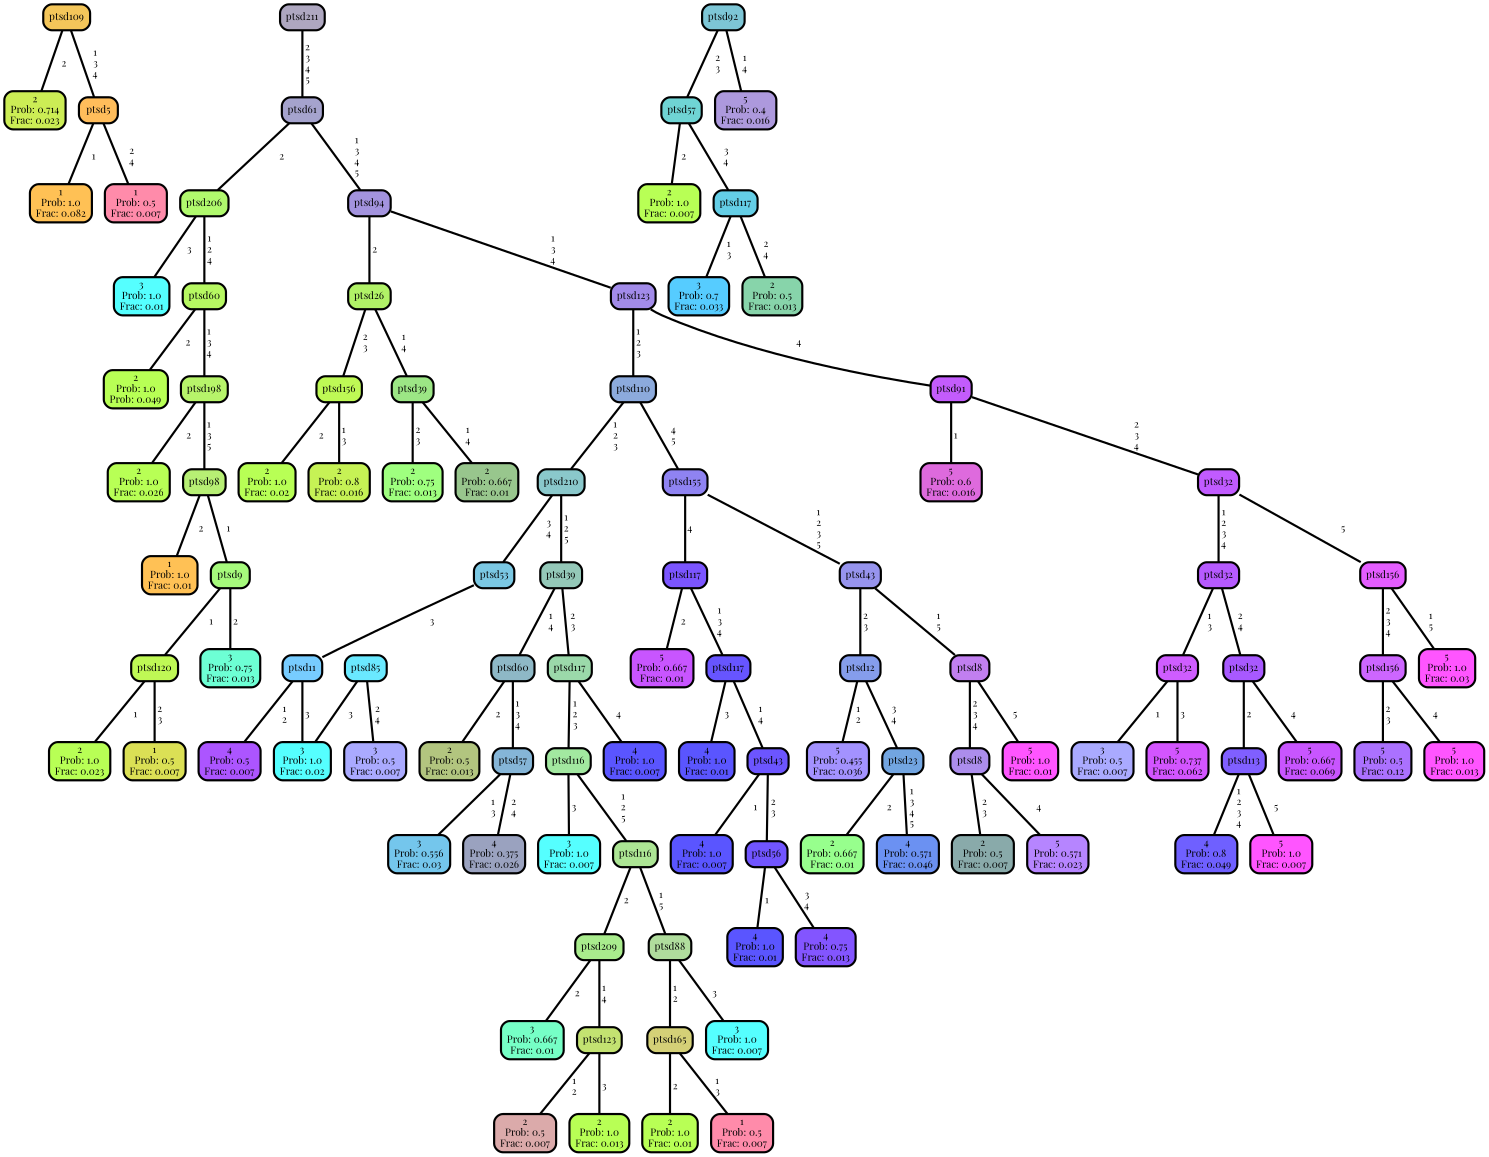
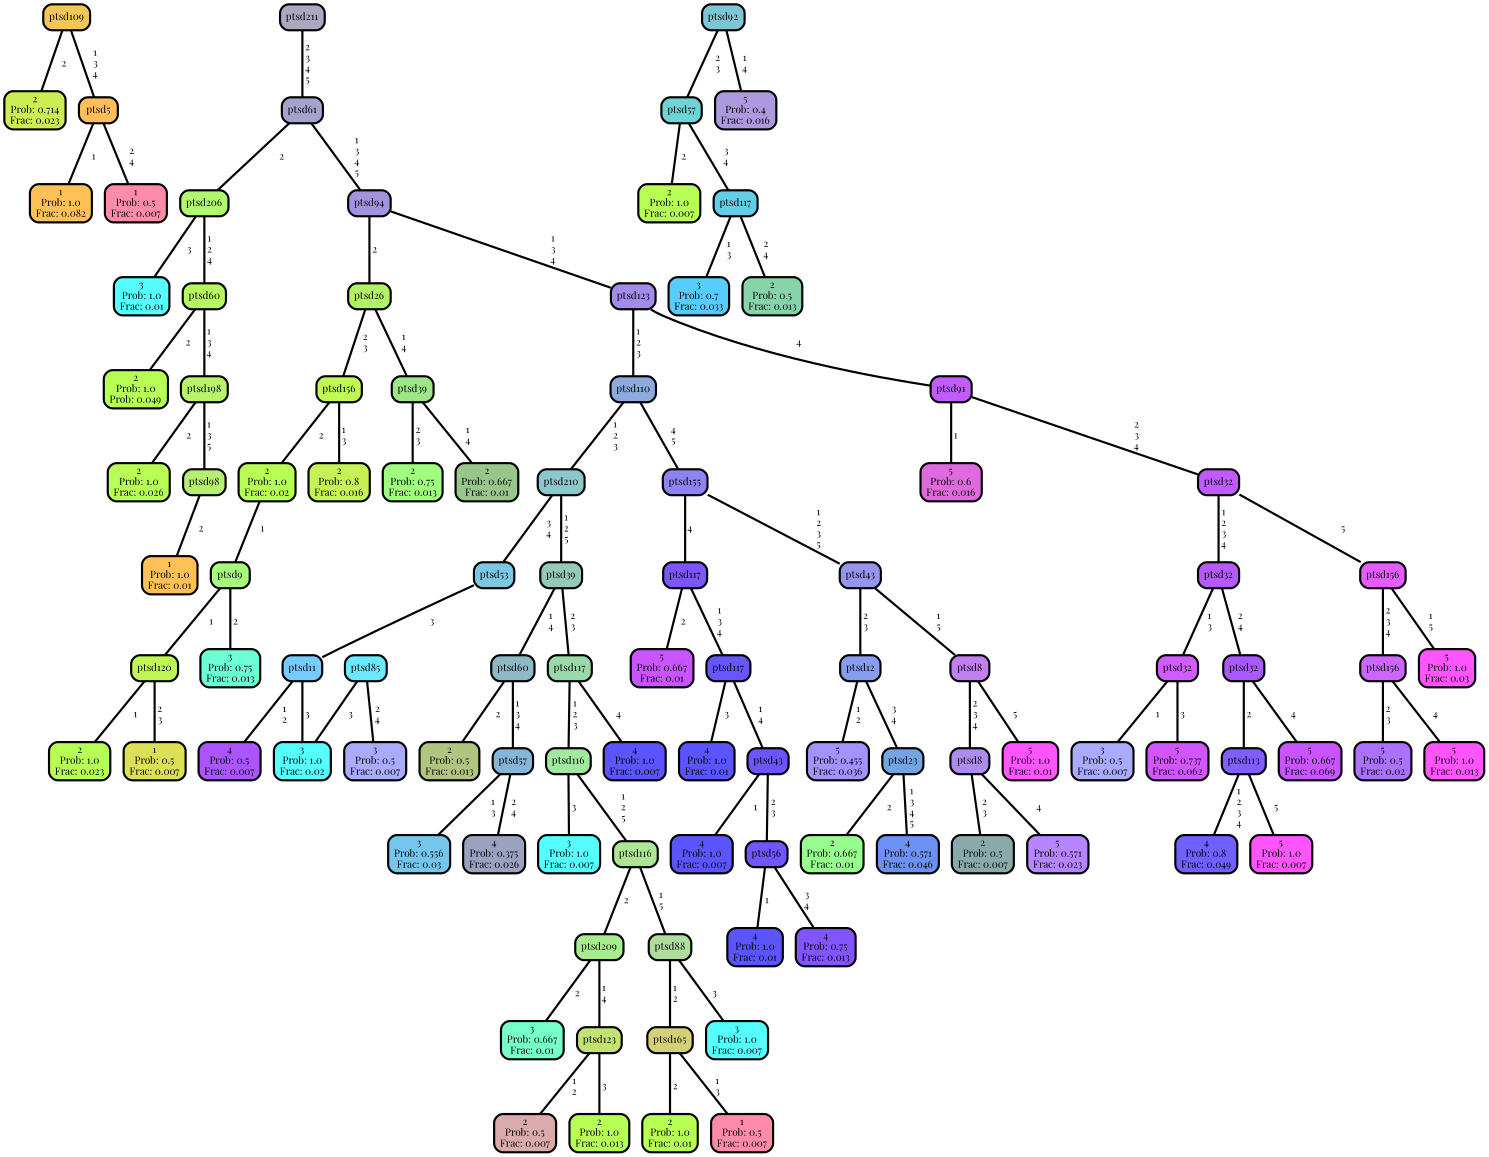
  graph {
    fontname="Playfair Display"
    ranksep="0 equally"
    splines=straight
    node [color=black fillcolor="#b8ff55" fontcolor=black fontname="Playfair Display" penwidth=3 shape=box style="filled, rounded"]
    edge [color=black fontname="Playfair Display" penwidth=3]
    n1 [fillcolor="#cced55" label="2\nProb: 0.714\nFrac: 0.023"]
    n2 [fillcolor="#f4c65a" label=ptsd109]
    n3 [fillcolor="#ffbd5b" label=ptsd5]
    n4 [fillcolor="#ffc155" label="1\nProb: 1.0\nFrac: 0.082"]
    n5 [fillcolor="#ff8baa" label="1\nProb: 0.5\nFrac: 0.007"]
    n6 [fillcolor="#aea7c0" label=ptsd211]
    n7 [fillcolor="#a5a3cd" label=ptsd61]
    n8 [fillcolor="#b0f96d" label=ptsd206]
    n9 [fillcolor="#a393de" label=ptsd94]
    n10 [fillcolor="#55ffff" label="3\nProb: 1.0\nFrac: 0.01"]
    n11 [fillcolor="#b7f862" label=ptsd60]
    n12 [label="2\nProb: 1.0\nProb: 0.049"]
    n13 [fillcolor="#b7f46a" label=ptsd198]
    n14 [label="2\nProb: 1.0\nFrac: 0.026"]
    n15 [fillcolor="#b7ef74" label=ptsd98]
    n16 [fillcolor="#a6fa7c" label=ptsd9]
    n17 [fillcolor="#ffc155" label="1\nProb: 1.0\nFrac: 0.01"]
    n18 [label="2\nProb: 1.0\nFrac: 0.023"]
    n19 [fillcolor="#bff855" label=ptsd120]
    n20 [fillcolor="#dbe055" label="1\nProb: 0.5\nFrac: 0.007"]
    n21 [fillcolor="#6dffd4" label="3\nProb: 0.75\nFrac: 0.013"]
    n22 [fillcolor="#b1f267" label=ptsd26]
    n23 [fillcolor="#a28be9" label=ptsd123]
    n24 [label="2\nProb: 1.0\nFrac: 0.02"]
    n25 [fillcolor="#bef955" label=ptsd156]
    n26 [fillcolor="#c6f255" label="2\nProb: 0.8\nFrac: 0.016"]
    n27 [fillcolor="#9ce685" label=ptsd39]
    n28 [fillcolor="#9fff7f" label="2\nProb: 0.75\nFrac: 0.013"]
    n29 [fillcolor="#98c68d" label="2\nProb: 0.667\nFrac: 0.01"]
    n30 [fillcolor="#8caadc" label=ptsd110]
    n31 [fillcolor="#c35cfc" label=ptsd91]
    n32 [fillcolor="#ac55ff" label="4\nProb: 0.5\nFrac: 0.007"]
    n33 [fillcolor="#77ccff" label=ptsd11]
    n34 [fillcolor="#55ffff" label="3\nProb: 1.0\nFrac: 0.02"]
    n35 [fillcolor="#6ae9ff" label=ptsd85]
    n36 [fillcolor="#aaaaff" label="3\nProb: 0.5\nFrac: 0.007"]
    n37 [fillcolor="#7bc8e3" label=ptsd53]
    n38 [fillcolor="#7dc6d6" label=ptsd92]
    n39 [fillcolor="#6fd4d4" label=ptsd57]
    n40 [fillcolor="#ad99dd" label="5\nProb: 0.4\nFrac: 0.016"]
    n41 [label="2\nProb: 1.0\nFrac: 0.007"]
    n42 [fillcolor="#64cee6" label=ptsd117]
    n43 [fillcolor="#56ccff" label="3\nProb: 0.7\nFrac: 0.033"]
    n44 [fillcolor="#87d4aa" label="2\nProb: 0.5\nFrac: 0.013"]
    n45 [fillcolor="#8ac8cb" label=ptsd210]
    n46 [fillcolor="#94c8b8" label=ptsd39]
    n47 [fillcolor="#9bd9aa" label=ptsd117]
    n48 [fillcolor="#8eb8c6" label=ptsd60]
    n49 [fillcolor="#55ffff" label="3\nProb: 1.0\nFrac: 0.007"]
    n50 [fillcolor="#a2e8a0" label=ptsd116]
    n51 [fillcolor="#ace594" label=ptsd116]
    n52 [fillcolor="#a9ec8d" label=ptsd209]
    n53 [fillcolor="#b0dd9d" label=ptsd88]
    n54 [fillcolor="#76ffc6" label="3\nProb: 0.667\nFrac: 0.01"]
    n55 [fillcolor="#c3e271" label=ptsd123]
    n56 [fillcolor="#dbaaaa" label="2\nProb: 0.5\nFrac: 0.007"]
    n57 [label="2\nProb: 1.0\nFrac: 0.013"]
    n58 [fillcolor="#d4d077" label=ptsd165]
    n59 [fillcolor="#55ffff" label="3\nProb: 1.0\nFrac: 0.007"]
    n60 [label="2\nProb: 1.0\nFrac: 0.01"]
    n61 [fillcolor="#ff8baa" label="1\nProb: 0.5\nFrac: 0.007"]
    n62 [fillcolor="#5a55ff" label="4\nProb: 1.0\nFrac: 0.007"]
    n63 [fillcolor="#b2c57f" label="2\nProb: 0.5\nFrac: 0.013"]
    n64 [fillcolor="#85b5d7" label=ptsd57]
    n65 [fillcolor="#74c6ec" label="3\nProb: 0.556\nFrac: 0.03"]
    n66 [fillcolor="#9aa2bf" label="4\nProb: 0.375\nFrac: 0.026"]
    n67 [fillcolor="#8f83f2" label=ptsd155]
    n68 [fillcolor="#7b55ff" label=ptsd117]
    n69 [fillcolor="#9794ee" label=ptsd43]
    n70 [fillcolor="#c855ff" label="5\nProb: 0.667\nFrac: 0.01"]
    n71 [fillcolor="#6755ff" label=ptsd117]
    n72 [fillcolor="#5a55ff" label="4\nProb: 1.0\nFrac: 0.01"]
    n73 [fillcolor="#6c55ff" label=ptsd43]
    n74 [fillcolor="#5a55ff" label="4\nProb: 1.0\nFrac: 0.007"]
    n75 [fillcolor="#7155ff" label=ptsd56]
    n76 [fillcolor="#5a55ff" label="4\nProb: 1.0\nFrac: 0.01"]
    n77 [fillcolor="#8355ff" label="4\nProb: 0.75\nFrac: 0.013"]
    n78 [fillcolor="#859dec" label=ptsd12]
    n79 [fillcolor="#c17ff0" label=ptsd8]
    n80 [fillcolor="#a392ff" label="5\nProb: 0.455\nFrac: 0.036"]
    n81 [fillcolor="#72a5e1" label=ptsd23]
    n82 [fillcolor="#97ff8d" label="2\nProb: 0.667\nFrac: 0.01"]
    n83 [fillcolor="#6b91f2" label="4\nProb: 0.571\nFrac: 0.046"]
    n84 [fillcolor="#ac8dec" label=ptsd8]
    n85 [fillcolor="#ff55ff" label="5\nProb: 1.0\nFrac: 0.01"]
    n86 [fillcolor="#89aaaa" label="2\nProb: 0.5\nFrac: 0.007"]
    n87 [fillcolor="#b685ff" label="5\nProb: 0.571\nFrac: 0.023"]
    n88 [fillcolor="#de6add" label="5\nProb: 0.6\nFrac: 0.016"]
    n89 [fillcolor="#c15bff" label=ptsd32]
    n90 [fillcolor="#b65aff" label=ptsd32]
    n91 [fillcolor="#e45dff" label=ptsd156]
    n92 [fillcolor="#aaaaff" label="3\nProb: 0.5\nFrac: 0.007"]
    n93 [fillcolor="#cf5dff" label=ptsd32]
    n94 [fillcolor="#d355ff" label="5\nProb: 0.737\nFrac: 0.062"]
    n95 [fillcolor="#a859ff" label=ptsd32]
    n96 [fillcolor="#805fff" label=ptsd113]
    n97 [fillcolor="#c855ff" label="5\nProb: 0.667\nFrac: 0.069"]
    n98 [fillcolor="#6f60ff" label="4\nProb: 0.8\nFrac: 0.049"]
    n99 [fillcolor="#ff55ff" label="5\nProb: 1.0\nFrac: 0.007"]
    n100 [fillcolor="#cd66ff" label=ptsd156]
    n101 [fillcolor="#ff55ff" label="5\nProb: 1.0\nFrac: 0.03"]
-   n102 [fillcolor="#ab71ff" label="5\nProb: 0.5\nFrac: 0.12"]
+   n102 [fillcolor="#ab71ff" label="5\nProb: 0.5\nFrac: 0.02"]
    n103 [fillcolor="#ff55ff" label="5\nProb: 1.0\nFrac: 0.013"]
    subgraph sub_1 {
      rank=same
    }
    n2 -- n1 [label=" 2"]
    n2 -- n3 [label=" 1\n 3\n 4"]
    n3 -- n4 [label=" 1"]
    n3 -- n5 [label=" 2\n 4"]
    n6 -- n7 [label=" 2\n 3\n 4\n 5"]
    n7 -- n8 [label=" 2"]
    n7 -- n9 [label=" 1\n 3\n 4\n 5"]
    n8 -- n10 [label=" 3"]
    n8 -- n11 [label=" 1\n 2\n 4"]
    n9 -- n22 [label=" 2"]
    n9 -- n23 [label=" 1\n 3\n 4"]
    n11 -- n12 [label=" 2"]
    n11 -- n13 [label=" 1\n 3\n 4"]
    n13 -- n14 [label=" 2"]
    n13 -- n15 [label=" 1\n 3\n 5"]
-   n15 -- n16 [label=" 1"]
+   n24 -- n16 [label=" 1"]
    n15 -- n17 [label=" 2"]
    n16 -- n19 [label=" 1"]
    n16 -- n21 [label=" 2"]
    n19 -- n18 [label=" 1"]
    n19 -- n20 [label=" 2\n 3"]
    n22 -- n25 [label=" 2\n 3"]
    n22 -- n27 [label=" 1\n 4"]
    n23 -- n30 [label=" 1\n 2\n 3"]
    n23 -- n31 [label=" 4"]
    n25 -- n24 [label=" 2"]
    n25 -- n26 [label=" 1\n 3"]
    n27 -- n28 [label=" 2\n 3"]
    n27 -- n29 [label=" 1\n 4"]
    n30 -- n45 [label=" 1\n 2\n 3"]
    n30 -- n67 [label=" 4\n 5"]
    n31 -- n88 [label=" 1"]
    n31 -- n89 [label=" 2\n 3\n 4"]
    n33 -- n32 [label=" 1\n 2"]
    n33 -- n34 [label=" 3"]
    n35 -- n34 [label=" 3"]
    n35 -- n36 [label=" 2\n 4"]
    n37 -- n33 [label=" 3"]
    n38 -- n39 [label=" 2\n 3"]
    n38 -- n40 [label=" 1\n 4"]
    n39 -- n41 [label=" 2"]
    n39 -- n42 [label=" 3\n 4"]
    n42 -- n43 [label=" 1\n 3"]
    n42 -- n44 [label=" 2\n 4"]
    n45 -- n37 [label=" 3\n 4"]
    n45 -- n46 [label=" 1\n 2\n 5"]
    n46 -- n47 [label=" 2\n 3"]
    n46 -- n48 [label=" 1\n 4"]
    n47 -- n50 [label=" 1\n 2\n 3"]
    n47 -- n62 [label=" 4"]
    n48 -- n63 [label=" 2"]
    n48 -- n64 [label=" 1\n 3\n 4"]
    n50 -- n49 [label=" 3"]
    n50 -- n51 [label=" 1\n 2\n 5"]
    n51 -- n52 [label=" 2"]
    n51 -- n53 [label=" 1\n 5"]
    n52 -- n54 [label=" 2"]
    n52 -- n55 [label=" 1\n 4"]
    n53 -- n58 [label=" 1\n 2"]
    n53 -- n59 [label=" 3"]
    n55 -- n56 [label=" 1\n 2"]
    n55 -- n57 [label=" 3"]
    n58 -- n60 [label=" 2"]
    n58 -- n61 [label=" 1\n 3"]
    n64 -- n65 [label=" 1\n 3"]
    n64 -- n66 [label=" 2\n 4"]
    n67 -- n68 [label=" 4"]
    n67 -- n69 [label=" 1\n 2\n 3\n 5"]
    n68 -- n70 [label=" 2"]
    n68 -- n71 [label=" 1\n 3\n 4"]
    n69 -- n78 [label=" 2\n 3"]
    n69 -- n79 [label=" 1\n 5"]
    n71 -- n72 [label=" 3"]
    n71 -- n73 [label=" 1\n 4"]
    n73 -- n74 [label=" 1"]
    n73 -- n75 [label=" 2\n 3"]
    n75 -- n76 [label=" 1"]
    n75 -- n77 [label=" 3\n 4"]
    n78 -- n80 [label=" 1\n 2"]
    n78 -- n81 [label=" 3\n 4"]
    n79 -- n84 [label=" 2\n 3\n 4"]
    n79 -- n85 [label=" 5"]
    n81 -- n82 [label=" 2"]
    n81 -- n83 [label=" 1\n 3\n 4\n 5"]
    n84 -- n86 [label=" 2\n 3"]
    n84 -- n87 [label=" 4"]
    n89 -- n90 [label=" 1\n 2\n 3\n 4"]
    n89 -- n91 [label=" 5"]
    n90 -- n93 [label=" 1\n 3"]
    n90 -- n95 [label=" 2\n 4"]
    n91 -- n100 [label=" 2\n 3\n 4"]
    n91 -- n101 [label=" 1\n 5"]
    n93 -- n92 [label=" 1"]
    n93 -- n94 [label=" 3"]
    n95 -- n96 [label=" 2"]
    n95 -- n97 [label=" 4"]
    n96 -- n98 [label=" 1\n 2\n 3\n 4"]
    n96 -- n99 [label=" 5"]
    n100 -- n102 [label=" 2\n 3"]
    n100 -- n103 [label=" 4"]
  }
